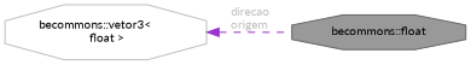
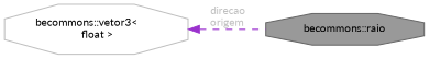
  digraph {
    rankdir=LR
    fontname=Lato
    node [fontname=Lato fontsize=10 shape=octagon style=filled]
-   n1 [color=gray40 fillcolor=grey60 fontcolor=black height=0.2 label="becommons::float" width=0.4]
+   n1 [color=gray40 fillcolor=grey60 fontcolor=black height=0.2 label="becommons::raio" width=0.4]
    n2 [color=grey75 fillcolor=white height=0.2 label="becommons::vetor3\<\l float \>" width=0.4]
    n2 -> n1 [color=darkorchid3 dir=back fontcolor=grey fontname=Lato fontsize=10 label=" direcao\norigem" labelfontname=Helvetica labelfontsize=10 style=dashed]
  }
